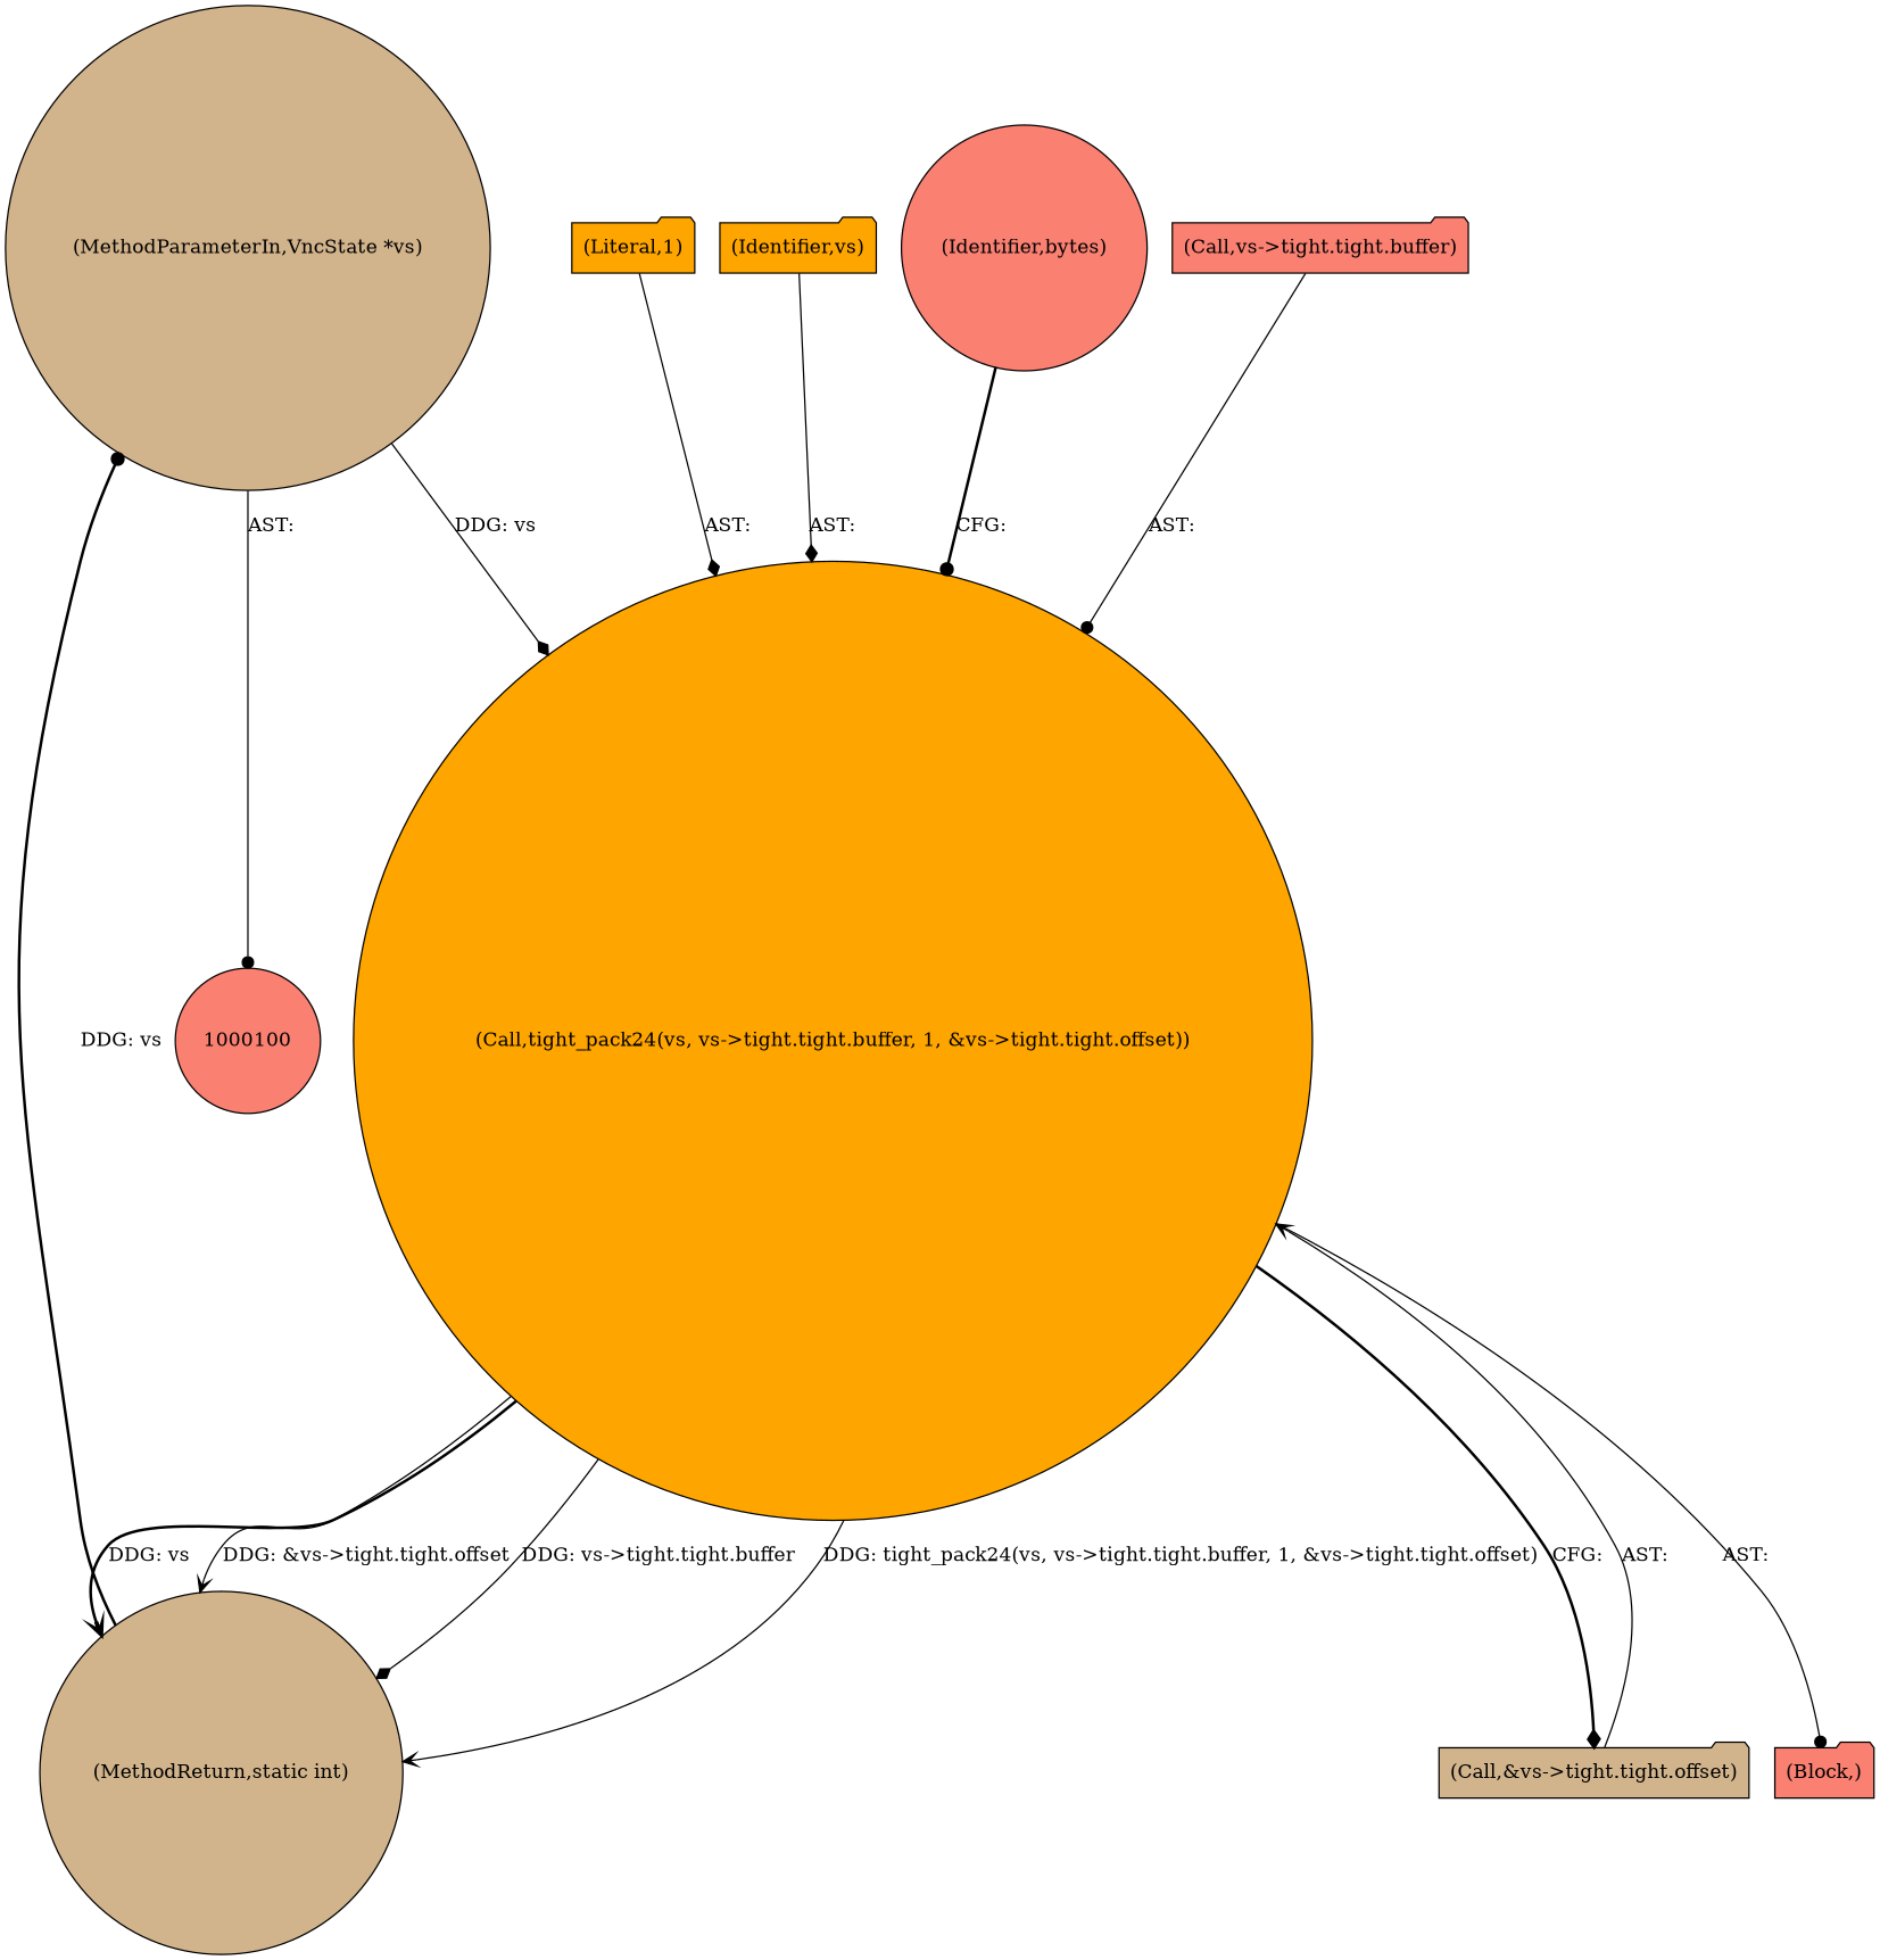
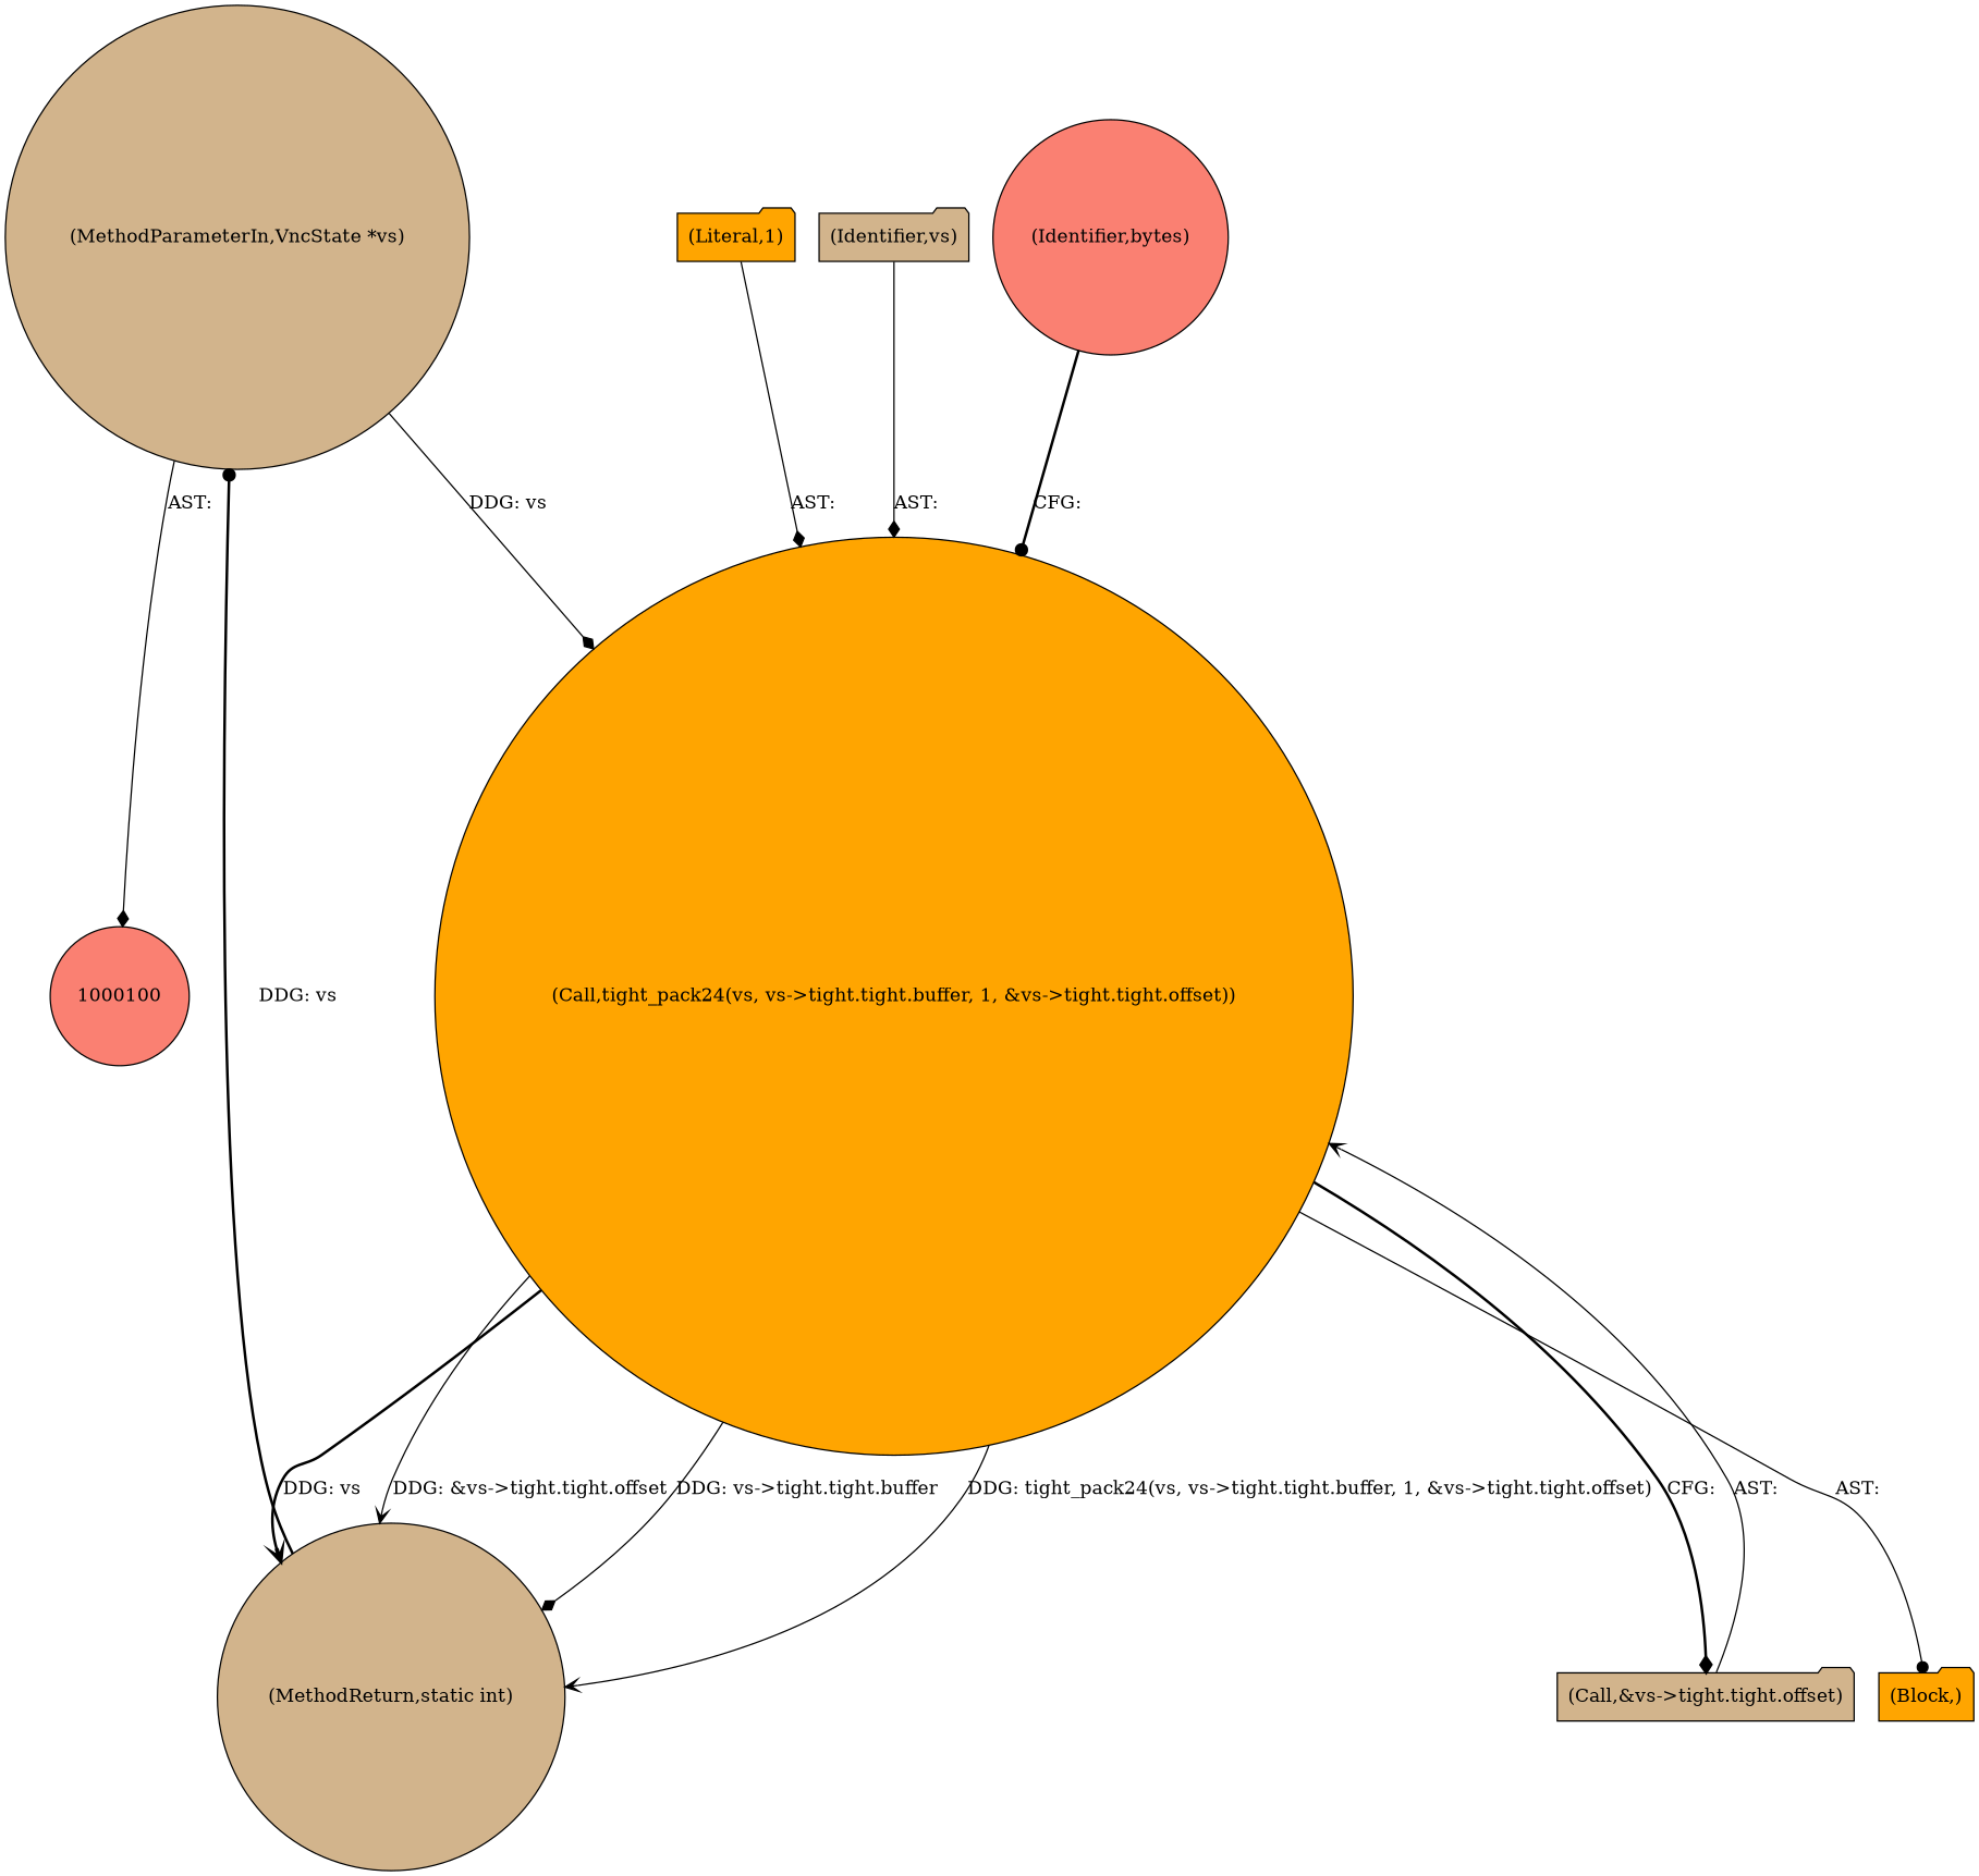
  digraph {
    node [fillcolor=tan shape=circle style=filled]
    edge [arrowhead=diamond style=solid]
    n1 [label="(MethodParameterIn,VncState *vs)"]
    n2 [fillcolor=orange label="(Call,tight_pack24(vs, vs->tight.tight.buffer, 1, &vs->tight.tight.offset))"]
    1000100 [fillcolor=salmon]
    n4 [label="(MethodReturn,static int)"]
    n5 [label="(Call,&vs->tight.tight.offset)" shape=folder]
-   n6 [fillcolor=salmon label="(Block,)" shape=folder]
+   n6 [fillcolor=orange label="(Block,)" shape=folder]
    n7 [fillcolor=orange label="(Literal,1)" shape=folder]
-   n8 [fillcolor=orange label="(Identifier,vs)" shape=folder]
+   n8 [label="(Identifier,vs)" shape=folder]
    n9 [fillcolor=salmon label="(Identifier,bytes)"]
-   n10 [fillcolor=salmon label="(Call,vs->tight.tight.buffer)" shape=folder]
    n1 -> n2 [label="DDG: vs"]
-   n1 -> 1000100 [arrowhead=dot label="AST: "]
+   n1 -> 1000100 [label="AST: "]
    n2 -> n4 [arrowhead=vee label="DDG: tight_pack24(vs, vs->tight.tight.buffer, 1, &vs->tight.tight.offset)"]
    n2 -> n4 [arrowhead=vee label="DDG: vs" style=bold]
    n2 -> n4 [arrowhead=vee label="DDG: &vs->tight.tight.offset"]
    n2 -> n4 [label="DDG: vs->tight.tight.buffer"]
    n2 -> n5 [label="CFG: " style=bold]
    n2 -> n6 [arrowhead=dot label="AST: "]
    n4 -> n1 [arrowhead=dot label="DDG: vs" style=bold]
    n5 -> n2 [arrowhead=vee label="AST: "]
    n7 -> n2 [label="AST: "]
    n8 -> n2 [label="AST: "]
    n9 -> n2 [arrowhead=dot label="CFG: " style=bold]
-   n10 -> n2 [arrowhead=dot label="AST: "]
  }
